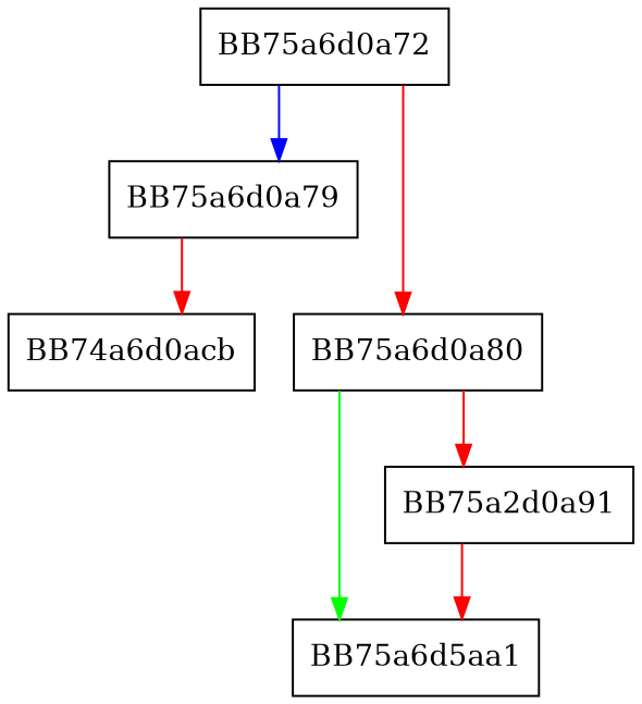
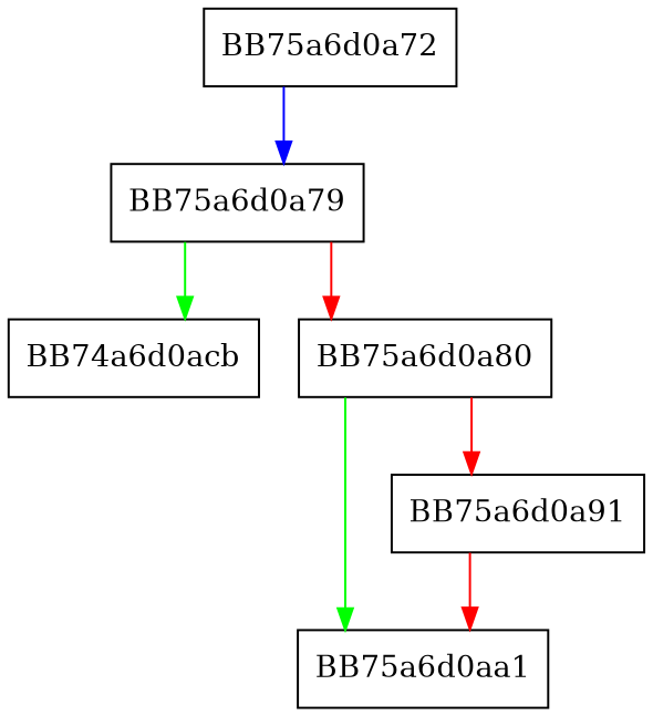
  digraph {
    splines=ortho
    node [shape=box]
    edge [color=red]
    n1 [label=BB75a6d0a72]
    BB75a6d0a79
    n3 [label=BB74a6d0acb]
    BB75a6d0a80
-   BB75a6d0aa1 [label=BB75a6d5aa1]
-   BB75a6d0a91 [label=BB75a2d0a91]
+   BB75a6d0aa1
+   BB75a6d0a91
    n1 -> BB75a6d0a79 [color=blue]
-   BB75a6d0a79 -> n3
-   n1 -> BB75a6d0a80
+   BB75a6d0a79 -> n3 [color=green]
+   BB75a6d0a79 -> BB75a6d0a80
    BB75a6d0a80 -> BB75a6d0aa1 [color=green]
    BB75a6d0a80 -> BB75a6d0a91
    BB75a6d0a91 -> BB75a6d0aa1
  }
